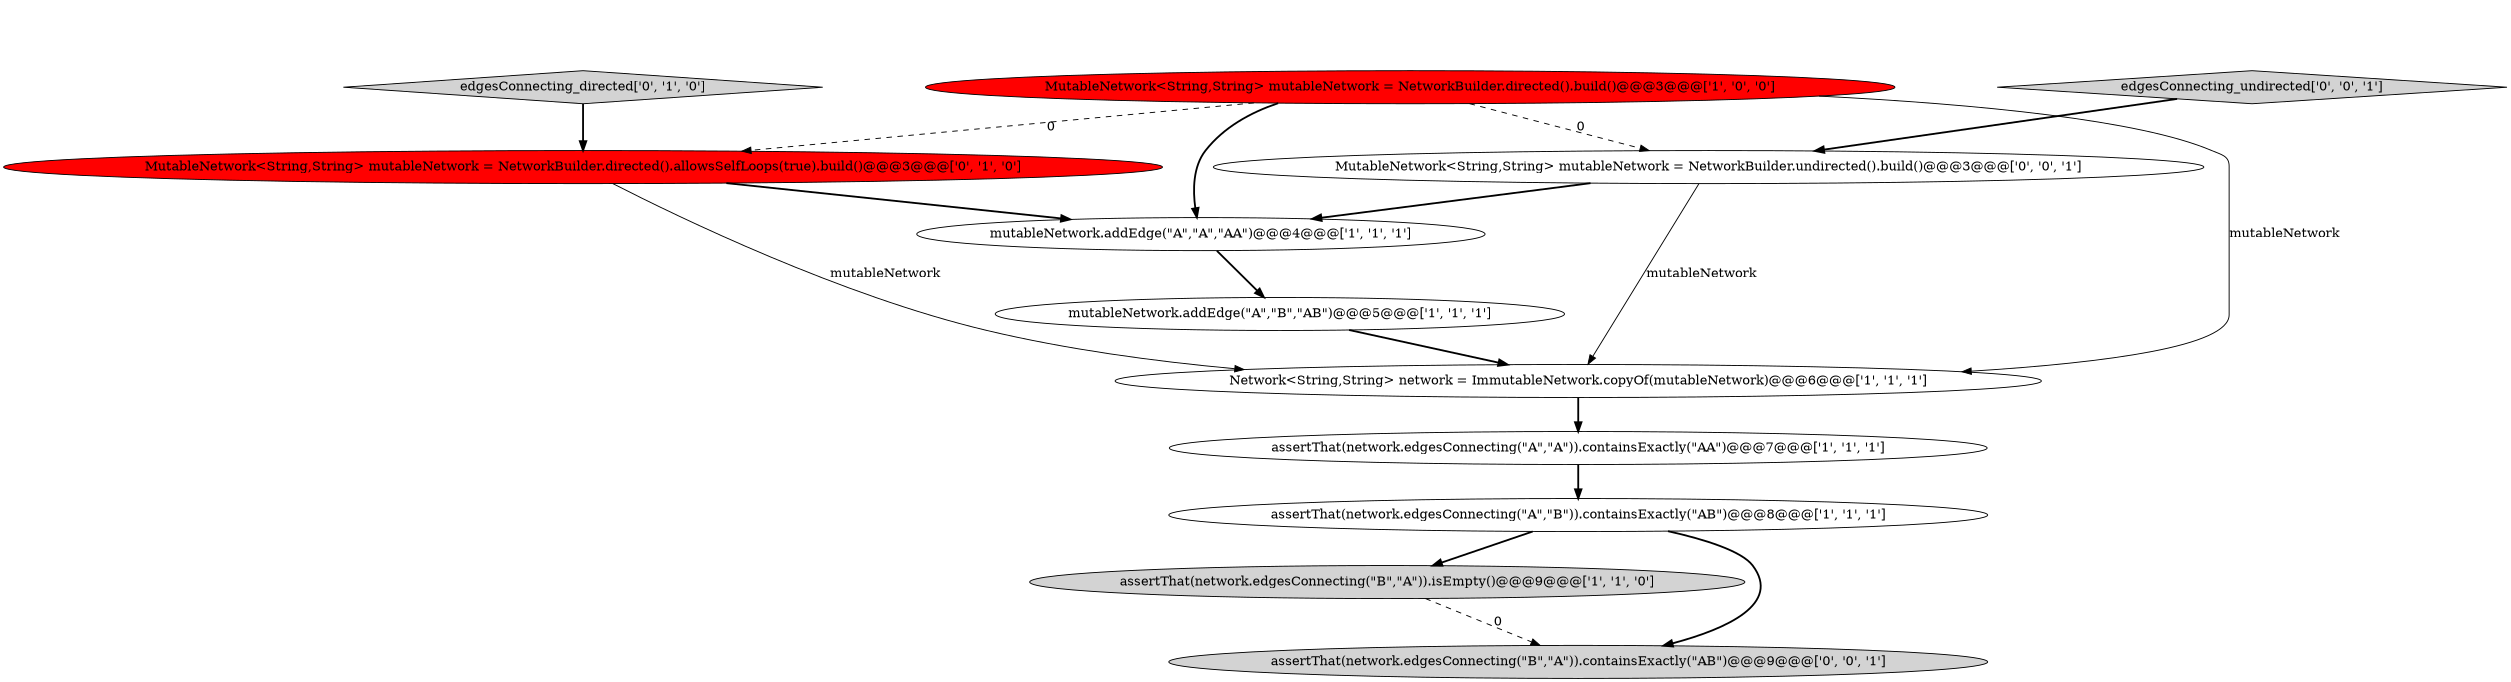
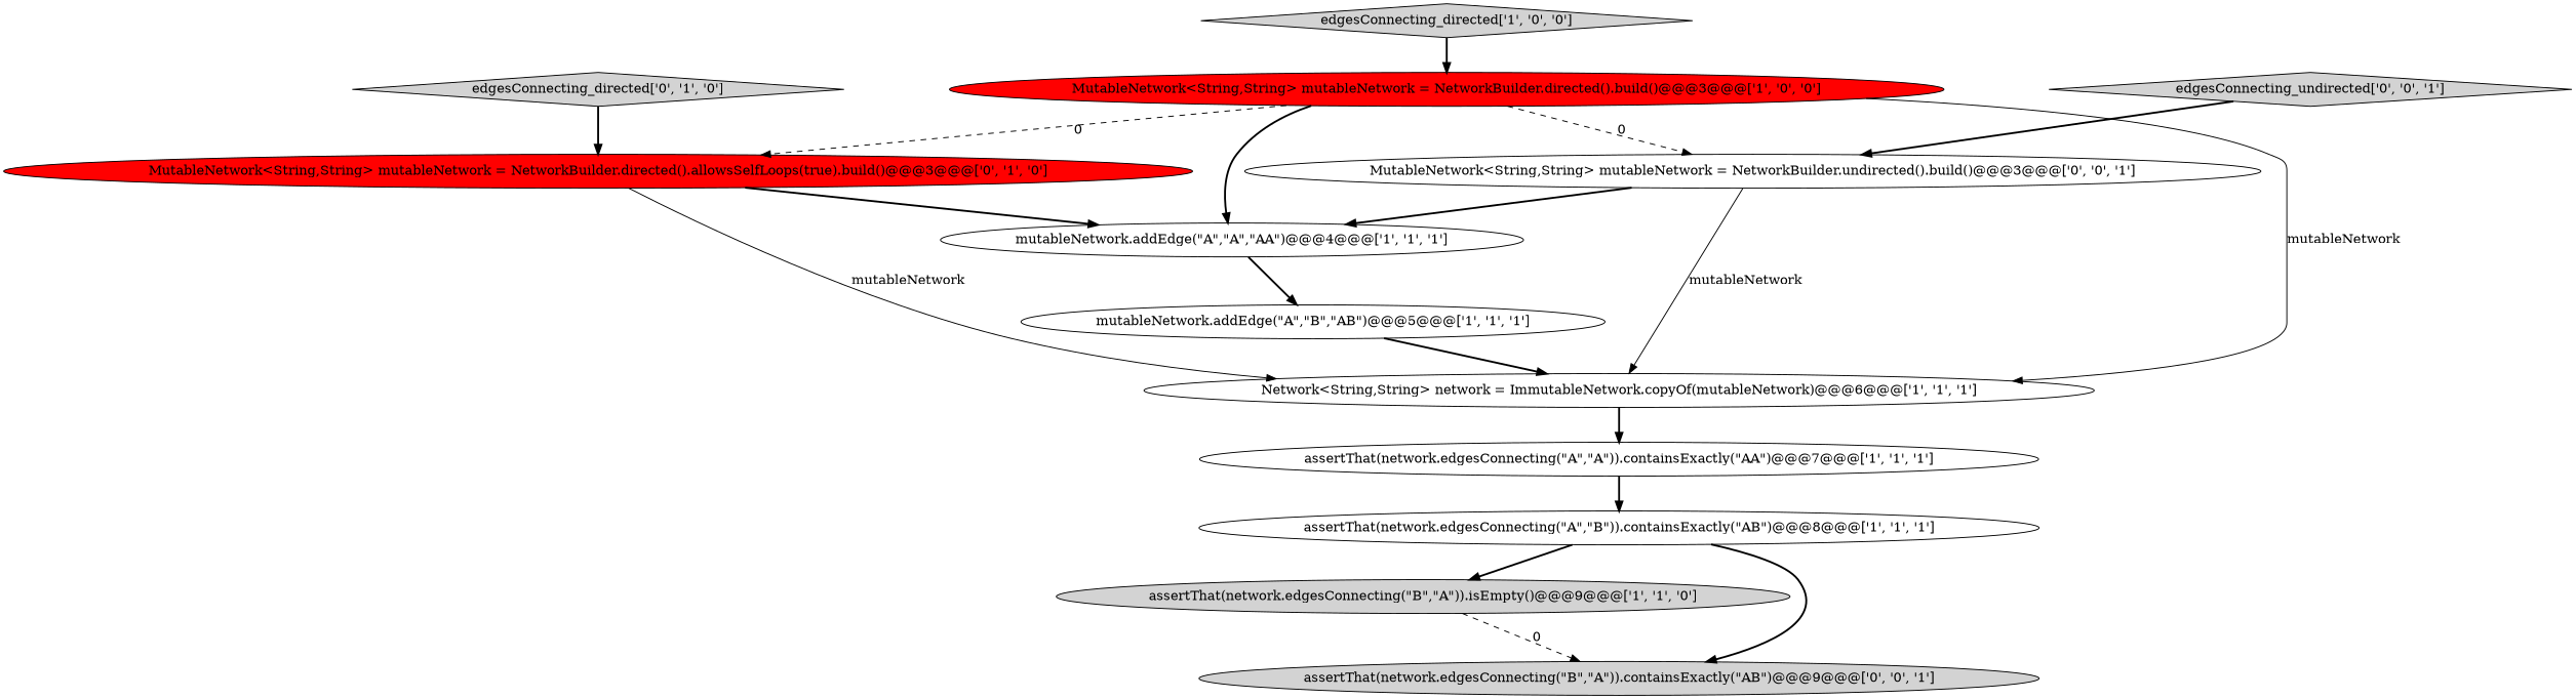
  digraph {
    node [fillcolor=white shape=ellipse style=filled]
    edge [style=bold]
    n1 [fillcolor=red label="MutableNetwork<String,String> mutableNetwork = NetworkBuilder.directed().allowsSelfLoops(true).build()@@@3@@@['0', '1', '0']"]
    n2 [label="mutableNetwork.addEdge(\"A\",\"A\",\"AA\")@@@4@@@['1', '1', '1']"]
    n3 [label="Network<String,String> network = ImmutableNetwork.copyOf(mutableNetwork)@@@6@@@['1', '1', '1']"]
    n4 [fillcolor=lightgray label="assertThat(network.edgesConnecting(\"B\",\"A\")).containsExactly(\"AB\")@@@9@@@['0', '0', '1']"]
    n5 [label="mutableNetwork.addEdge(\"A\",\"B\",\"AB\")@@@5@@@['1', '1', '1']"]
+   n6 [fillcolor=lightgray label="edgesConnecting_directed['1', '0', '0']" shape=diamond]
    n7 [fillcolor=red label="MutableNetwork<String,String> mutableNetwork = NetworkBuilder.directed().build()@@@3@@@['1', '0', '0']"]
    n8 [label="MutableNetwork<String,String> mutableNetwork = NetworkBuilder.undirected().build()@@@3@@@['0', '0', '1']"]
    n9 [fillcolor=lightgray label="assertThat(network.edgesConnecting(\"B\",\"A\")).isEmpty()@@@9@@@['1', '1', '0']"]
    n10 [label="assertThat(network.edgesConnecting(\"A\",\"A\")).containsExactly(\"AA\")@@@7@@@['1', '1', '1']"]
    n11 [label="assertThat(network.edgesConnecting(\"A\",\"B\")).containsExactly(\"AB\")@@@8@@@['1', '1', '1']"]
    n12 [fillcolor=lightgray label="edgesConnecting_directed['0', '1', '0']" shape=diamond]
    n13 [fillcolor=lightgray label="edgesConnecting_undirected['0', '0', '1']" shape=diamond]
    n1 -> n2
    n1 -> n3 [label=mutableNetwork style=solid]
    n2 -> n5
    n3 -> n10
    n5 -> n3
+   n6 -> n7
    n7 -> n1 [label=0 style=dashed]
    n7 -> n2
    n7 -> n3 [label=mutableNetwork style=solid]
    n7 -> n8 [label=0 style=dashed]
    n8 -> n2
    n8 -> n3 [label=mutableNetwork style=solid]
    n9 -> n4 [label=0 style=dashed]
    n10 -> n11
    n11 -> n4
    n11 -> n9
    n12 -> n1
    n13 -> n8
  }
